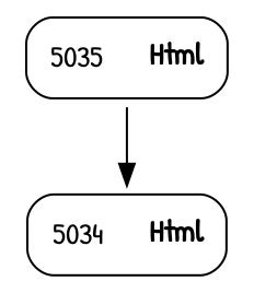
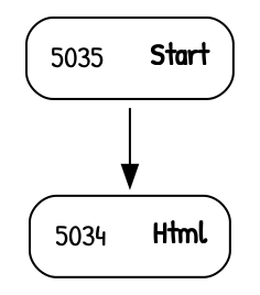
  digraph {
    fontname="Patrick Hand"
    node [shape=none fontname="Patrick Hand"]
    n1 [label=<<TABLE border='1' cellspacing='0' cellpadding='10' style='rounded' ><TR><TD border='0'>5034</TD><TD border='0'><B>Html</B></TD></TR></TABLE>>]
-   n2 [label=<<TABLE border='1' cellspacing='0' cellpadding='10' style='rounded' ><TR><TD border='0'>5035</TD><TD border='0'><B>Html</B></TD></TR></TABLE>>]
+   n2 [label=<<TABLE border='1' cellspacing='0' cellpadding='10' style='rounded' ><TR><TD border='0'>5035</TD><TD border='0'><B>Start</B></TD></TR></TABLE>>]
    n2 -> n1 [weight=2 fontname="Patrick Hand"]
  }
